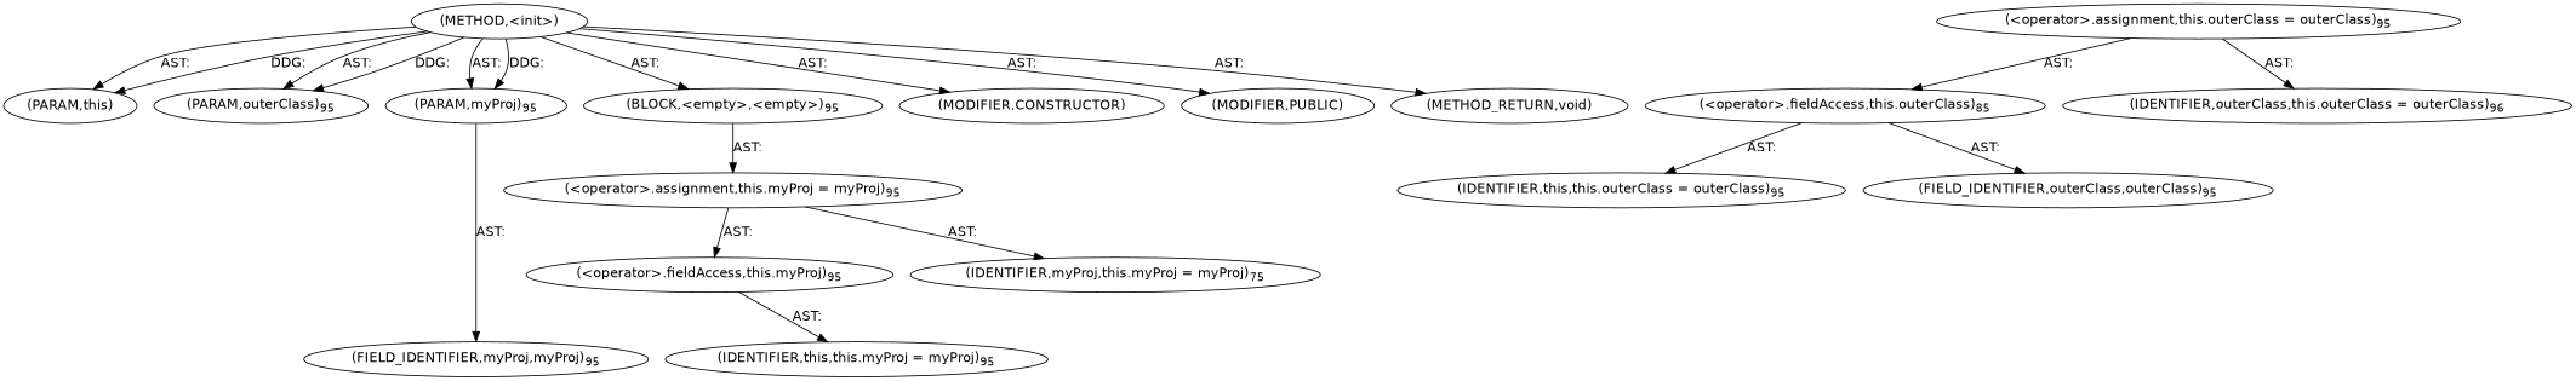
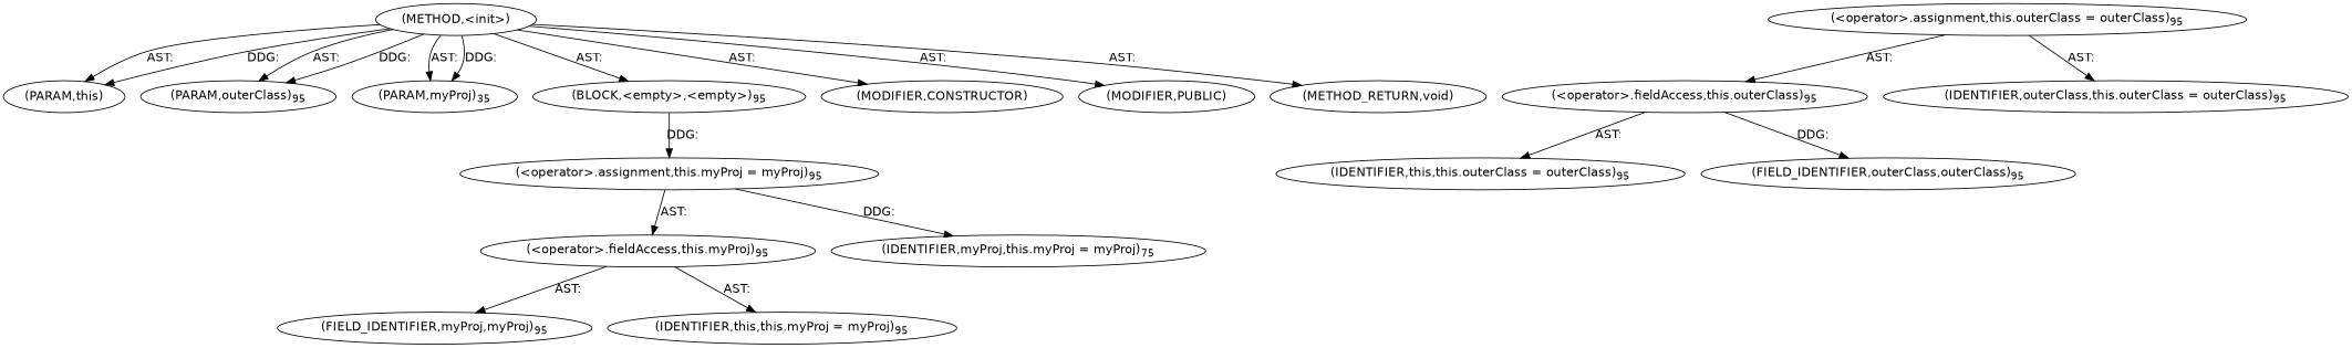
  digraph {
    fontname="DejaVu Sans"
    node [fontname="DejaVu Sans"]
    edge [fontname="DejaVu Sans"]
    n1 [label=<(METHOD,&lt;init&gt;)>]
    n2 [label=<(PARAM,this)>]
    n3 [label=<(PARAM,outerClass)<SUB>95</SUB>>]
-   n4 [label=<(PARAM,myProj)<SUB>95</SUB>>]
+   n4 [label=<(PARAM,myProj)<SUB>35</SUB>>]
    n5 [label=<(BLOCK,&lt;empty&gt;,&lt;empty&gt;)<SUB>95</SUB>>]
    n6 [label=<(MODIFIER,CONSTRUCTOR)>]
    n7 [label=<(MODIFIER,PUBLIC)>]
    n8 [label=<(METHOD_RETURN,void)>]
    n9 [label=<(&lt;operator&gt;.assignment,this.myProj = myProj)<SUB>95</SUB>>]
    n10 [label=<(&lt;operator&gt;.assignment,this.outerClass = outerClass)<SUB>95</SUB>>]
-   n11 [label=<(&lt;operator&gt;.fieldAccess,this.outerClass)<SUB>85</SUB>>]
-   n12 [label=<(IDENTIFIER,outerClass,this.outerClass = outerClass)<SUB>96</SUB>>]
+   n11 [label=<(&lt;operator&gt;.fieldAccess,this.outerClass)<SUB>95</SUB>>]
+   n12 [label=<(IDENTIFIER,outerClass,this.outerClass = outerClass)<SUB>95</SUB>>]
    n13 [label=<(&lt;operator&gt;.fieldAccess,this.myProj)<SUB>95</SUB>>]
    n14 [label=<(IDENTIFIER,myProj,this.myProj = myProj)<SUB>75</SUB>>]
    n15 [label=<(IDENTIFIER,this,this.outerClass = outerClass)<SUB>95</SUB>>]
    n16 [label=<(FIELD_IDENTIFIER,outerClass,outerClass)<SUB>95</SUB>>]
    n17 [label=<(IDENTIFIER,this,this.myProj = myProj)<SUB>95</SUB>>]
    n18 [label=<(FIELD_IDENTIFIER,myProj,myProj)<SUB>95</SUB>>]
    n1 -> n2 [label="AST: "]
    n1 -> n2 [label="DDG: "]
    n1 -> n3 [label="AST: "]
    n1 -> n3 [label="DDG: "]
    n1 -> n4 [label="AST: "]
    n1 -> n4 [label="DDG: "]
    n1 -> n5 [label="AST: "]
    n1 -> n6 [label="AST: "]
    n1 -> n7 [label="AST: "]
    n1 -> n8 [label="AST: "]
-   n5 -> n9 [label="AST: "]
+   n5 -> n9 [label="DDG: "]
    n9 -> n13 [label="AST: "]
-   n9 -> n14 [label="AST: "]
+   n9 -> n14 [label="DDG: "]
    n10 -> n11 [label="AST: "]
    n10 -> n12 [label="AST: "]
    n11 -> n15 [label="AST: "]
-   n11 -> n16 [label="AST: "]
+   n11 -> n16 [label="DDG: "]
    n13 -> n17 [label="AST: "]
-   n4 -> n18 [label="AST: "]
+   n13 -> n18 [label="AST: "]
  }
